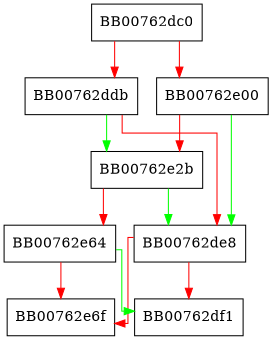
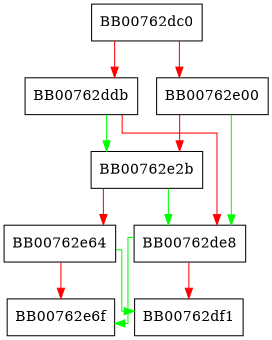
  digraph {
    splines=ortho
    node [shape=box]
    edge [color=red]
    BB00762dc0
    BB00762e00
    BB00762ddb
    BB00762e2b
    BB00762de8
    BB00762e64
    BB00762e6f
    BB00762df1
    BB00762dc0 -> BB00762e00
    BB00762dc0 -> BB00762ddb
    BB00762e00 -> BB00762e2b
    BB00762e00 -> BB00762de8 [color=green]
    BB00762ddb -> BB00762e2b [color=green]
    BB00762ddb -> BB00762de8
    BB00762e2b -> BB00762de8 [color=green]
    BB00762e2b -> BB00762e64
-   BB00762de8 -> BB00762e6f
+   BB00762de8 -> BB00762e6f [color=green]
    BB00762de8 -> BB00762df1
    BB00762e64 -> BB00762e6f
    BB00762e64 -> BB00762df1 [color=green]
  }
